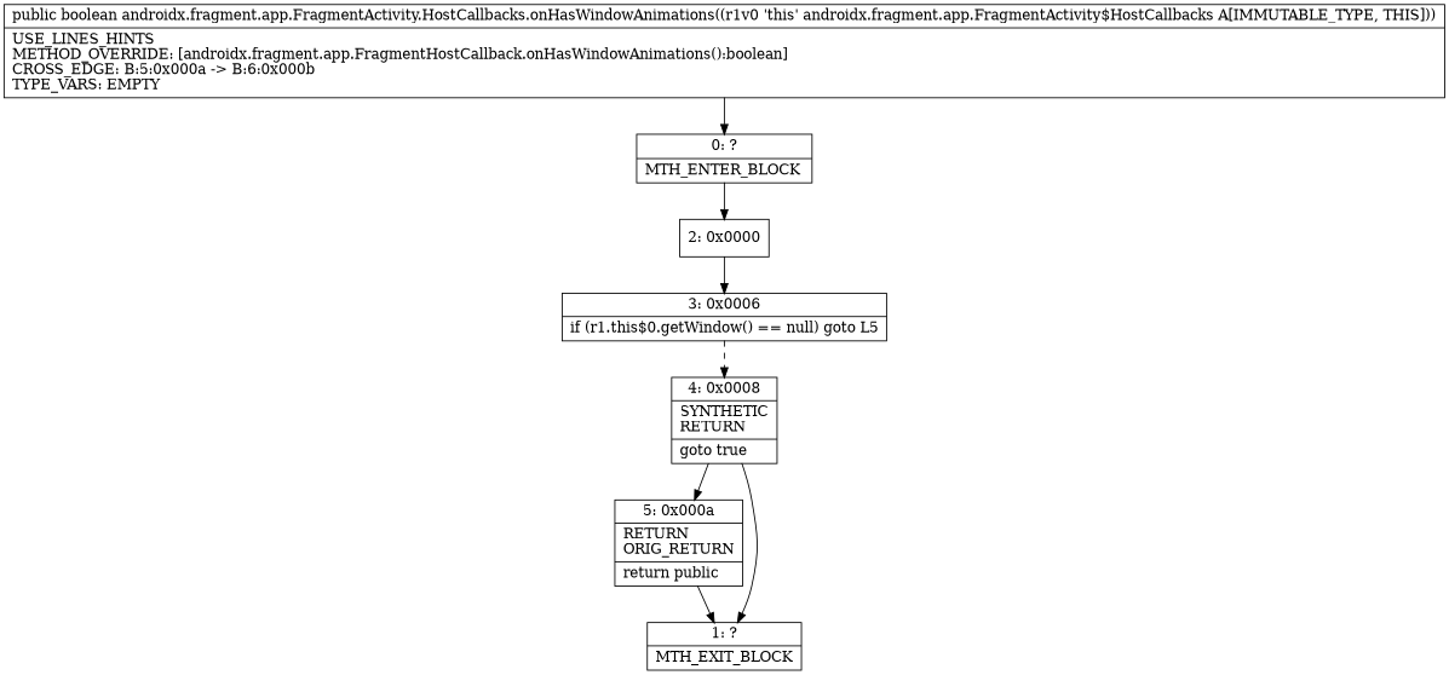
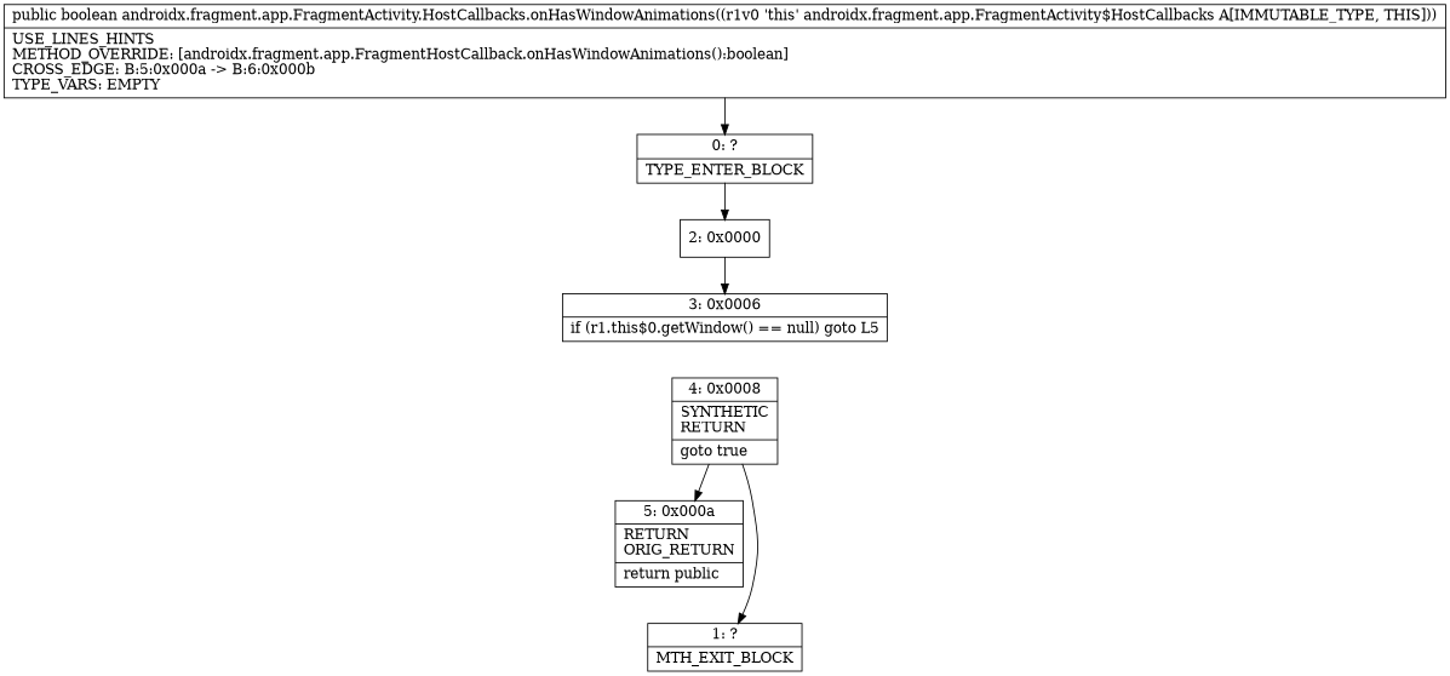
  digraph {
    node [shape=record]
-   n1 [label="{0\:\ ?|MTH_ENTER_BLOCK\l}"]
+   n1 [label="{0\:\ ?|TYPE_ENTER_BLOCK\l}"]
    n2 [label="{2\:\ 0x0000}"]
    n3 [label="{3\:\ 0x0006|if (r1.this$0.getWindow() == null) goto L5\l}"]
    n4 [label="{4\:\ 0x0008|SYNTHETIC\lRETURN\l|goto true\l}"]
    n5 [label="{5\:\ 0x000a|RETURN\lORIG_RETURN\l|return public\l}"]
    n6 [label="{1\:\ ?|MTH_EXIT_BLOCK\l}"]
    n7 [label="{public boolean androidx.fragment.app.FragmentActivity.HostCallbacks.onHasWindowAnimations((r1v0 'this' androidx.fragment.app.FragmentActivity$HostCallbacks A[IMMUTABLE_TYPE, THIS]))  | USE_LINES_HINTS\lMETHOD_OVERRIDE: [androidx.fragment.app.FragmentHostCallback.onHasWindowAnimations():boolean]\lCROSS_EDGE: B:5:0x000a \-\> B:6:0x000b\lTYPE_VARS: EMPTY\l}"]
    n1 -> n2
    n2 -> n3
-   n3 -> n4 [style=dashed]
    n4 -> n5
    n4 -> n6
-   n5 -> n6
    n7 -> n1
  }
